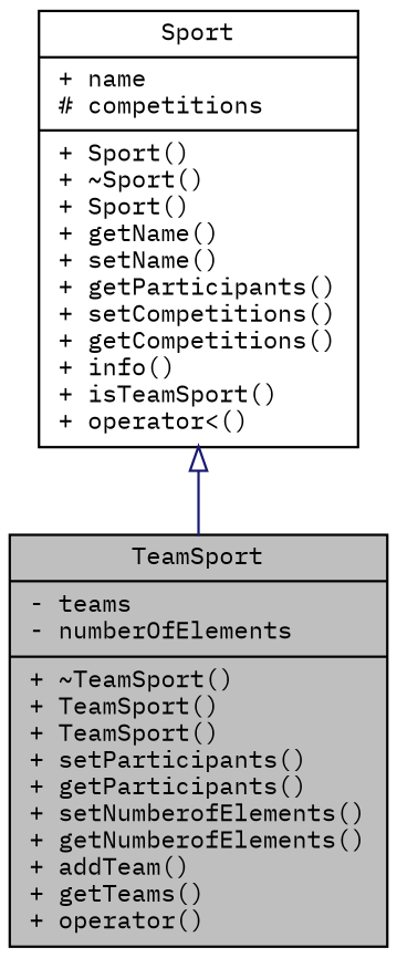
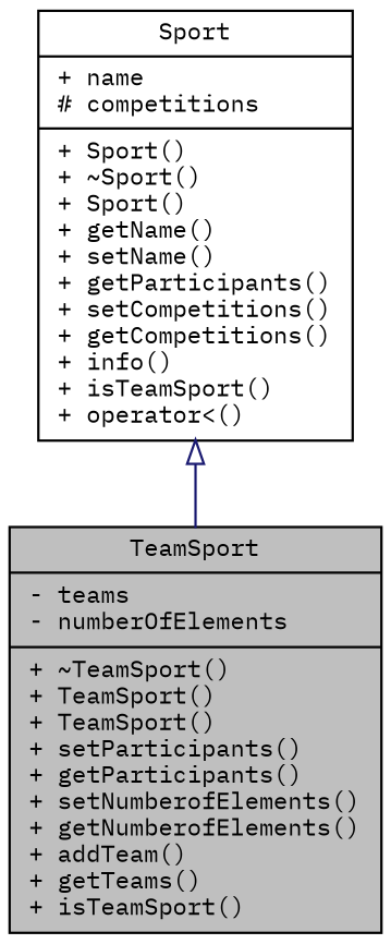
  digraph {
    fontname="IBM Plex Mono"
    node [color=black fontname="IBM Plex Mono" fontsize=10 shape=record style=filled]
-   n1 [fillcolor=grey75 fontcolor=black height=0.2 label="{TeamSport\n|- teams\l- numberOfElements\l|+ ~TeamSport()\l+ TeamSport()\l+ TeamSport()\l+ setParticipants()\l+ getParticipants()\l+ setNumberofElements()\l+ getNumberofElements()\l+ addTeam()\l+ getTeams()\l+ operator()\l}" width=0.4]
+   n1 [fillcolor=grey75 fontcolor=black height=0.2 label="{TeamSport\n|- teams\l- numberOfElements\l|+ ~TeamSport()\l+ TeamSport()\l+ TeamSport()\l+ setParticipants()\l+ getParticipants()\l+ setNumberofElements()\l+ getNumberofElements()\l+ addTeam()\l+ getTeams()\l+ isTeamSport()\l}" width=0.4]
    n2 [fillcolor=white height=0.2 label="{Sport\n|+ name\l# competitions\l|+ Sport()\l+ ~Sport()\l+ Sport()\l+ getName()\l+ setName()\l+ getParticipants()\l+ setCompetitions()\l+ getCompetitions()\l+ info()\l+ isTeamSport()\l+ operator\<()\l}" width=0.4]
    n2 -> n1 [arrowtail=onormal color=midnightblue dir=back fontname="IBM Plex Mono" fontsize=10 labelfontname=Helvetica labelfontsize=10 style=solid]
  }
